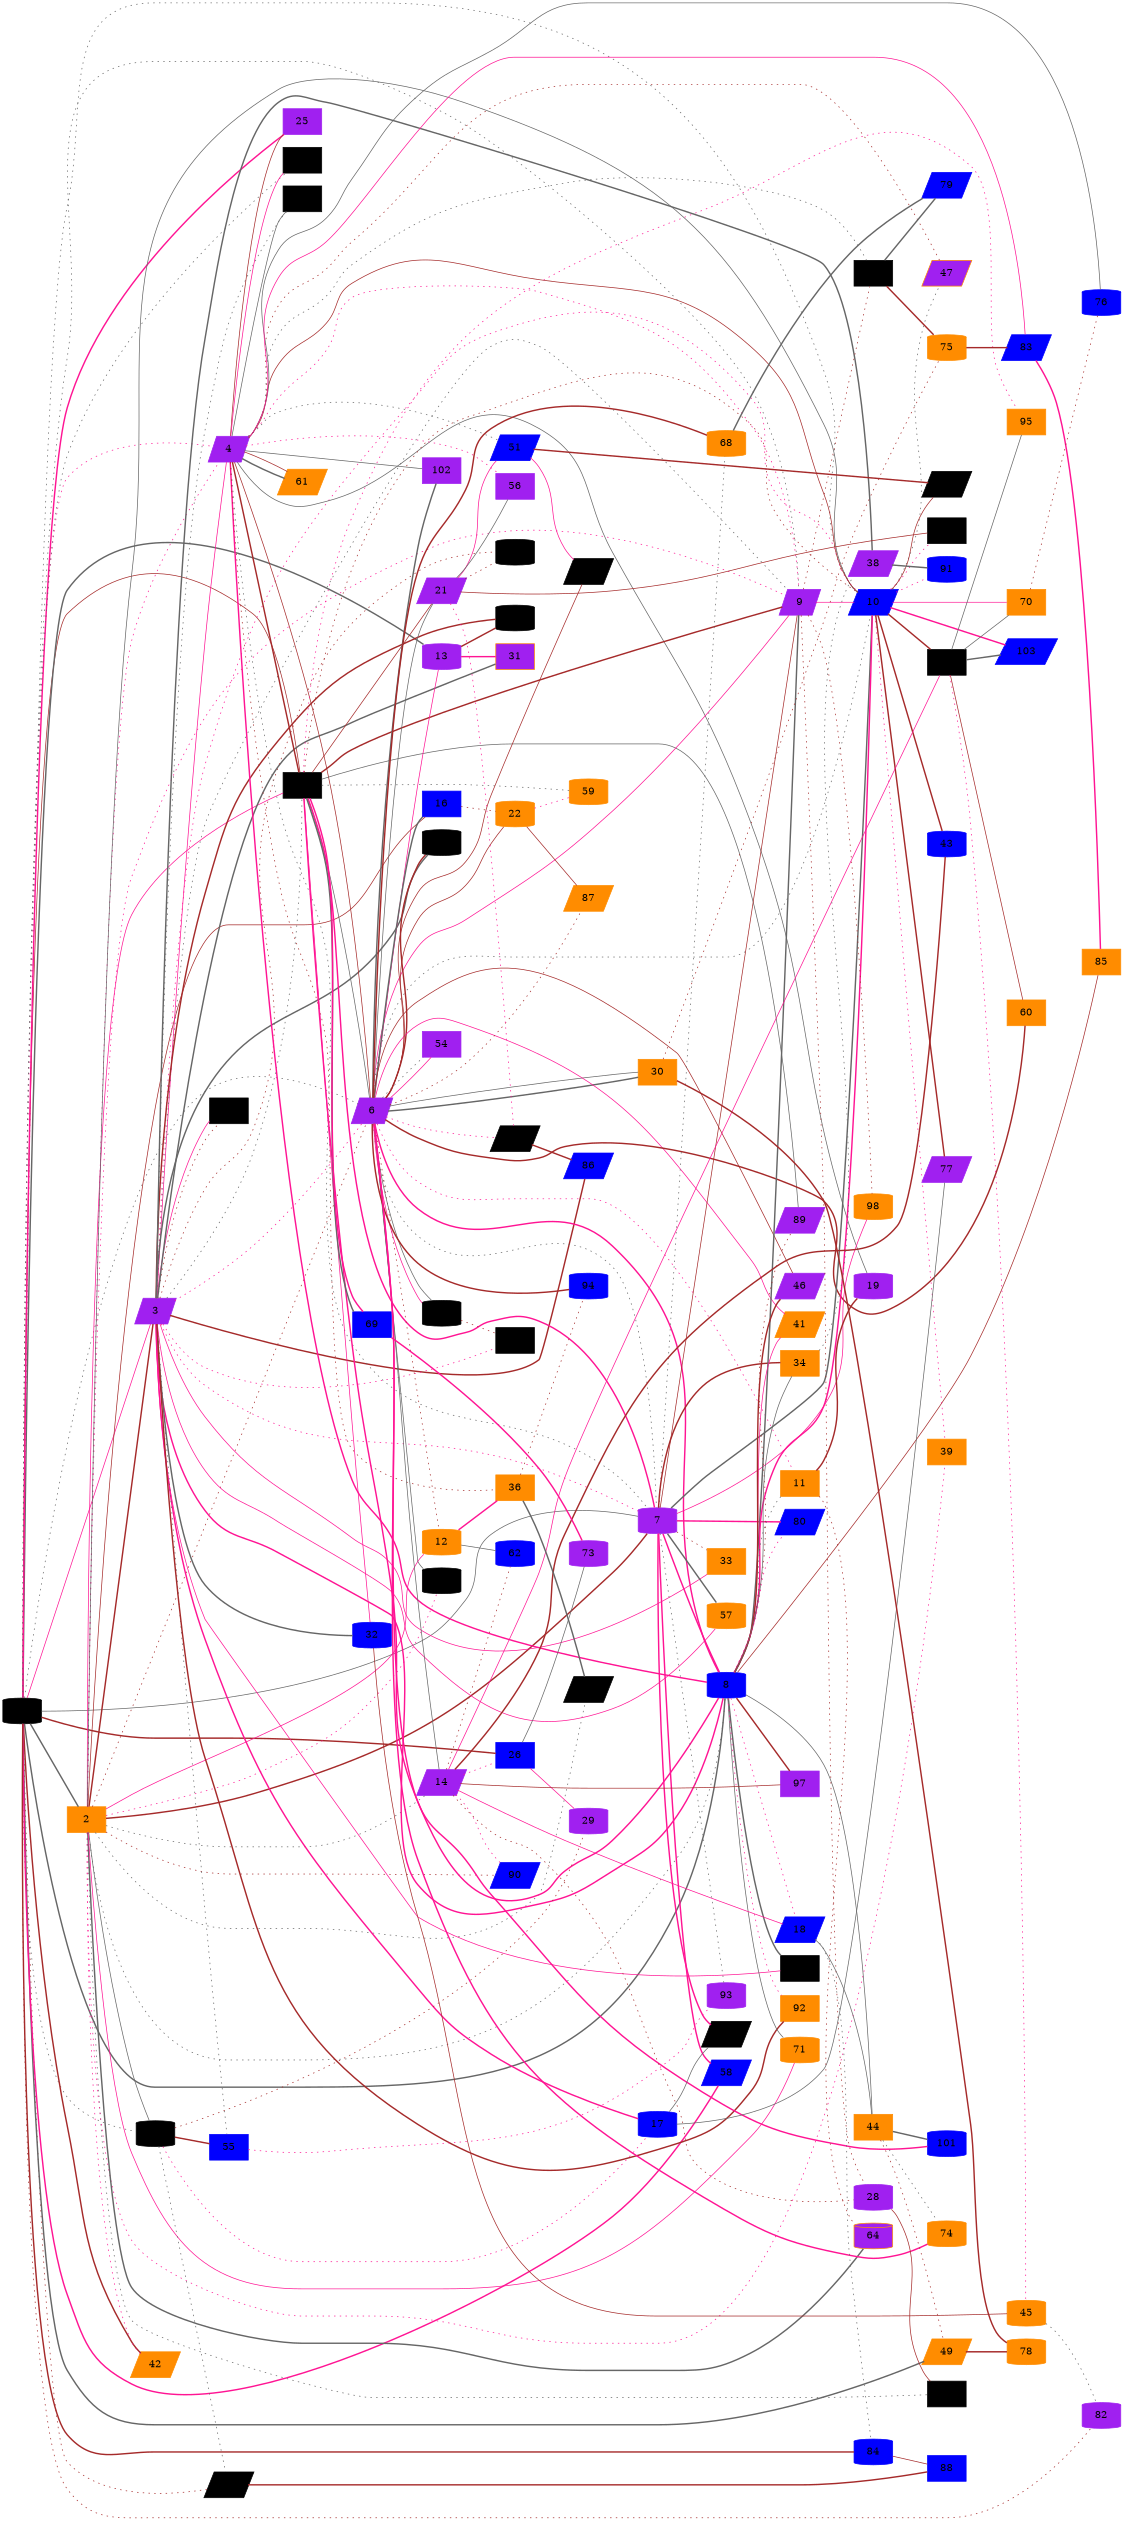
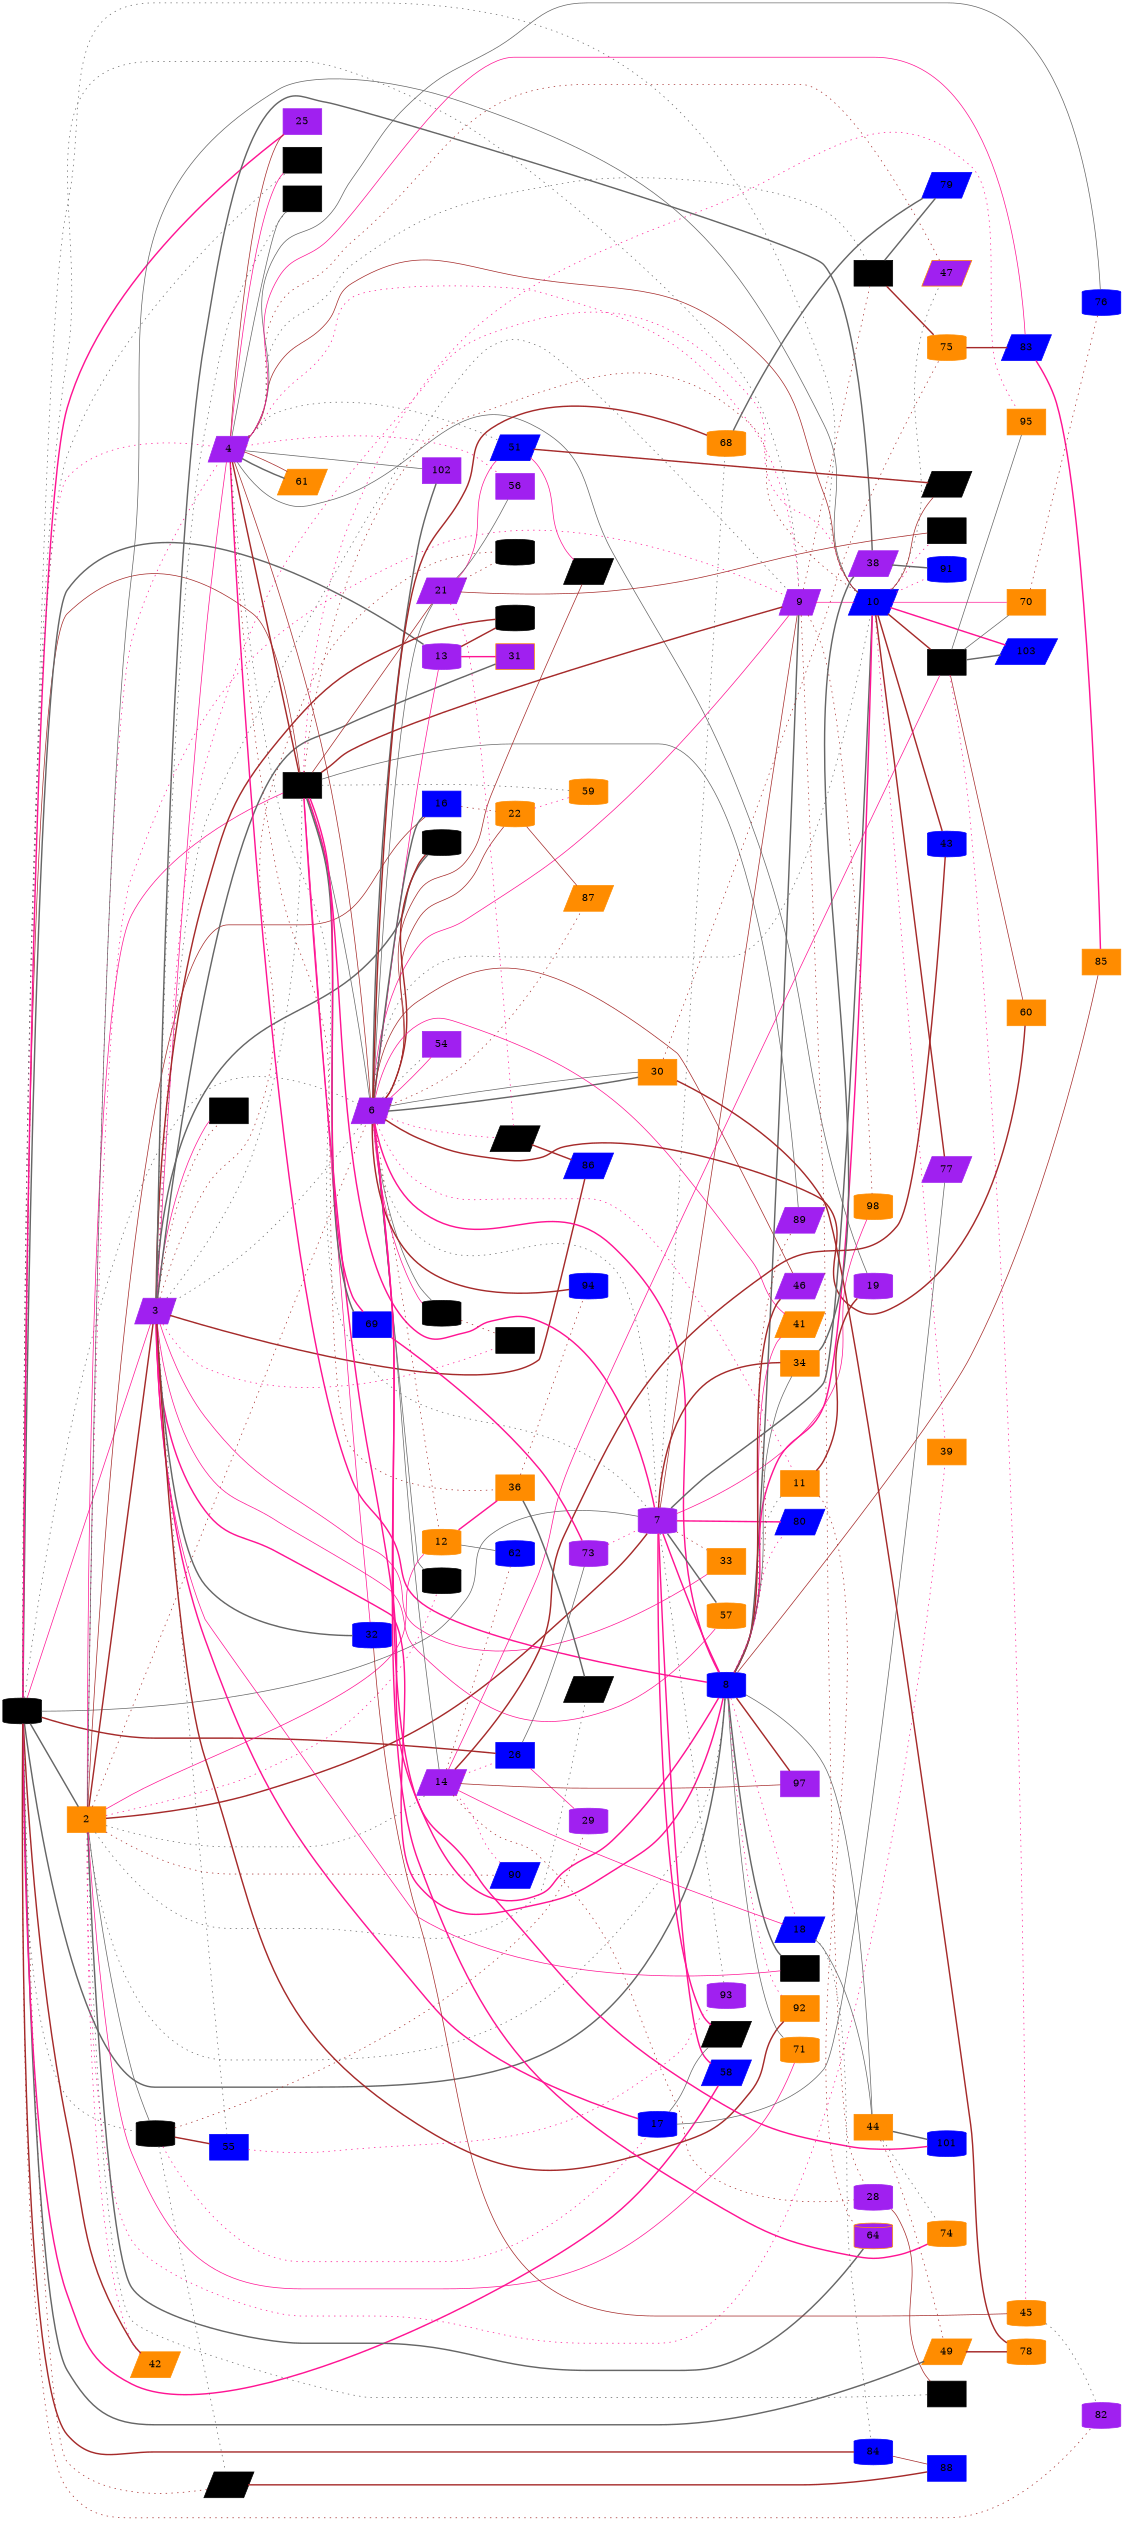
  graph {
    rankdir=LR
    node [color=darkorange shape=cylinder style=filled]
    edge [color=gray40 style=dotted]
    1 [color=black]
    2 [shape=box]
    3 [color=purple shape=parallelogram]
    4 [color=purple shape=parallelogram]
    5 [color=black shape=box]
    6 [color=purple shape=parallelogram]
    7 [color=purple]
    8 [color=blue]
    9 [color=purple shape=parallelogram]
    10 [color=blue shape=parallelogram]
    13 [color=purple]
    15 [color=black]
    25 [color=purple shape=box]
    26 [color=blue shape=box]
    40 [color=black shape=parallelogram]
    42 [shape=parallelogram]
    49 [shape=parallelogram]
    58 [color=blue shape=parallelogram]
    82 [color=purple]
    84 [color=blue]
    96 [color=black shape=box]
    12
    14 [color=purple shape=parallelogram]
    16 [color=blue shape=box]
    37 [color=black shape=box]
    39 [shape=box]
    64 [fillcolor=purple]
    67 [color=black shape=parallelogram]
    71
    81 [color=black]
    90 [color=blue shape=parallelogram]
    17 [color=blue]
    23 [color=black]
    27 [color=black shape=box]
    31 [fillcolor=purple shape=box]
    32 [color=blue]
    33 [shape=box]
    38 [color=purple shape=parallelogram]
    48 [color=black shape=box]
    50 [color=black]
    55 [color=blue shape=box]
    57
    65 [color=black shape=box]
    86 [color=blue shape=parallelogram]
    92 [shape=box]
    99 [color=black shape=box]
    100 [color=black]
    19 [color=purple]
    36 [shape=box]
    47 [fillcolor=purple shape=parallelogram]
    51 [color=blue shape=parallelogram]
    56 [color=purple shape=box]
    61 [shape=parallelogram]
    66 [color=black shape=box]
    76 [color=blue]
    83 [color=blue shape=parallelogram]
    102 [color=purple shape=box]
    21 [color=purple shape=parallelogram]
    59
    69 [color=blue shape=box]
    89 [color=purple shape=parallelogram]
    95 [shape=box]
    11 [shape=box]
    22
    30 [shape=box]
    41 [shape=parallelogram]
    46 [color=purple shape=parallelogram]
    53 [color=black shape=parallelogram]
    54 [color=purple shape=box]
    60 [shape=box]
    63 [color=black]
    68
    72 [color=black shape=parallelogram]
    74
    87 [shape=parallelogram]
    94 [color=blue]
    101 [color=blue]
    24 [color=black shape=parallelogram]
    34 [shape=box]
    80 [color=blue shape=parallelogram]
    93 [color=purple]
    98
    18 [color=blue shape=parallelogram]
    44 [shape=box]
    85 [shape=box]
    97 [color=purple shape=box]
    28 [color=purple]
    20 [color=black shape=box]
    35 [color=black shape=box]
    43 [color=blue]
    52 [color=black shape=parallelogram]
    70 [shape=box]
    77 [color=purple shape=parallelogram]
    91 [color=blue]
    103 [color=blue shape=parallelogram]
    29 [color=purple]
    73 [color=purple]
    88 [color=blue shape=box]
    78
    62 [color=blue]
    45
    75
    79 [color=blue shape=parallelogram]
    1 -- 2 [style=bold]
    1 -- 3 [color=deeppink style=solid]
    1 -- 4 [color=deeppink]
    1 -- 5 [color=brown style=solid]
    1 -- 6
    1 -- 7 [style=solid]
    1 -- 8 [style=bold]
    1 -- 9
    1 -- 10
    1 -- 13 [style=bold]
    1 -- 15
    1 -- 25 [color=deeppink style=bold]
    1 -- 26 [color=brown style=bold]
    1 -- 40 [color=brown]
    1 -- 42 [color=brown style=bold]
    1 -- 49 [style=bold]
    1 -- 58 [color=deeppink style=bold]
    1 -- 82 [color=brown]
    1 -- 84 [color=brown style=bold]
    1 -- 96
    2 -- 3 [color=brown style=bold]
    2 -- 4 [color=deeppink]
    2 -- 5 [color=deeppink style=solid]
    2 -- 6 [color=brown]
    2 -- 7 [color=brown style=bold]
    2 -- 8
    2 -- 9 [color=deeppink]
    2 -- 10 [style=solid]
    2 -- 15 [style=solid]
    2 -- 42 [color=deeppink]
    2 -- 12 [color=deeppink style=solid]
    2 -- 14
    2 -- 16 [color=brown style=solid]
    2 -- 37
    2 -- 39 [color=deeppink]
    2 -- 64 [style=bold]
    2 -- 67
    2 -- 71 [color=deeppink style=solid]
    2 -- 81 [color=deeppink]
    2 -- 90 [color=brown]
    3 -- 4 [color=deeppink style=solid]
    3 -- 5
-   3 -- 6 [color=deeppink]
-   3 -- 7 [color=deeppink]
+   3 -- 6
+   73 -- 7 [color=deeppink]
    3 -- 8 [color=deeppink style=bold]
    3 -- 9
    3 -- 10 [color=deeppink]
    3 -- 17 [color=deeppink style=bold]
    3 -- 23 [color=brown style=bold]
    3 -- 27 [color=brown]
    3 -- 27 [color=deeppink style=solid]
    3 -- 31 [style=bold]
    3 -- 32 [style=bold]
    3 -- 33 [color=deeppink style=solid]
    3 -- 38 [style=bold]
    3 -- 48 [color=deeppink style=solid]
    3 -- 50 [color=brown]
    3 -- 55
    3 -- 57 [color=deeppink style=solid]
    3 -- 65
    3 -- 86 [color=brown style=bold]
    3 -- 92 [color=brown style=bold]
    3 -- 99 [color=deeppink]
    3 -- 100 [style=bold]
    4 -- 5 [color=brown style=bold]
    4 -- 6 [color=brown style=solid]
    4 -- 7
    4 -- 8 [color=deeppink style=bold]
    4 -- 9 [color=deeppink]
    4 -- 10 [color=brown style=solid]
    4 -- 25 [color=brown style=solid]
    4 -- 96 [color=deeppink style=solid]
    4 -- 65 [style=solid]
    4 -- 19 [style=solid]
    4 -- 36 [color=brown]
    4 -- 47 [color=brown]
    4 -- 51
    4 -- 56 [color=deeppink]
    4 -- 61 [style=bold]
    4 -- 61 [color=brown style=solid]
    4 -- 66
    4 -- 76 [style=solid]
    4 -- 83 [color=deeppink style=solid]
    4 -- 102 [style=solid]
    5 -- 6 [style=solid]
    5 -- 7 [color=deeppink style=bold]
    5 -- 8 [color=deeppink style=bold]
    5 -- 9 [color=brown style=bold]
    5 -- 10 [color=brown]
    5 -- 32 [color=deeppink style=solid]
    5 -- 21 [color=brown style=solid]
    5 -- 59
    5 -- 69 [style=bold]
    5 -- 69 [color=deeppink style=bold]
    5 -- 89 [style=solid]
    5 -- 95 [color=deeppink]
    6 -- 7
    6 -- 8 [color=deeppink style=bold]
    6 -- 9 [color=deeppink style=solid]
    6 -- 10
    6 -- 13 [color=deeppink style=solid]
    6 -- 12 [color=brown]
    6 -- 14 [style=solid]
    6 -- 16 [style=bold]
    6 -- 81 [style=solid]
    6 -- 100 [color=brown style=bold]
    6 -- 102 [style=bold]
    6 -- 21 [style=solid]
    6 -- 11 [color=deeppink]
    6 -- 22 [color=brown style=solid]
    6 -- 30 [style=bold]
    6 -- 30 [style=solid]
    6 -- 41 [color=deeppink style=solid]
    6 -- 46 [color=brown style=solid]
    6 -- 53 [color=deeppink]
    6 -- 54 [color=deeppink style=solid]
    6 -- 54
    6 -- 60 [color=brown style=bold]
    6 -- 63 [color=deeppink style=solid]
    6 -- 63 [style=solid]
    6 -- 68 [color=brown style=bold]
    6 -- 72 [color=brown style=solid]
    6 -- 74 [color=deeppink style=bold]
    6 -- 87 [color=brown]
    6 -- 94 [color=brown style=bold]
    6 -- 101 [color=deeppink style=bold]
    7 -- 8 [color=deeppink style=bold]
    7 -- 9 [color=brown style=solid]
    7 -- 10 [style=bold]
    7 -- 58 [color=deeppink style=bold]
    7 -- 33 [color=brown]
    7 -- 57 [style=bold]
    7 -- 68
    7 -- 24 [color=deeppink style=bold]
    7 -- 34 [color=brown style=bold]
    7 -- 80 [color=deeppink style=bold]
    7 -- 93
    7 -- 98 [color=deeppink style=solid]
    8 -- 9 [style=bold]
    8 -- 10 [color=deeppink style=bold]
    8 -- 71 [style=solid]
    8 -- 48 [style=bold]
    8 -- 92 [color=deeppink]
    8 -- 89 [color=brown]
    8 -- 11
    8 -- 41 [color=deeppink style=solid]
    8 -- 46 [color=brown style=bold]
    8 -- 34 [style=solid]
    8 -- 80 [color=deeppink]
    8 -- 18 [color=deeppink]
    8 -- 44 [style=solid]
    8 -- 85 [color=brown style=solid]
    8 -- 97 [color=brown style=bold]
    9 -- 10 [color=deeppink style=solid]
    9 -- 66 [color=brown]
    9 -- 98 [color=brown]
    9 -- 28 [color=brown]
    10 -- 39 [color=deeppink]
    10 -- 47
    10 -- 20 [color=brown style=bold]
    10 -- 35 [color=deeppink]
    10 -- 43 [color=brown style=bold]
    10 -- 52 [color=brown style=solid]
    10 -- 70 [color=deeppink style=solid]
    10 -- 77 [color=brown style=bold]
    10 -- 91 [color=deeppink]
    10 -- 103 [color=deeppink style=bold]
    13 -- 23 [color=brown style=bold]
    13 -- 31 [color=deeppink style=bold]
    15 -- 40
    15 -- 17 [color=deeppink]
    15 -- 55 [color=brown style=bold]
    15 -- 29 [color=brown]
    26 -- 29 [color=deeppink style=solid]
    26 -- 73 [style=solid]
    40 -- 88 [color=brown style=bold]
    49 -- 78 [color=brown style=bold]
    84 -- 88 [color=brown style=solid]
    12 -- 36 [color=deeppink style=bold]
    12 -- 62 [style=solid]
    14 -- 26 [color=deeppink]
    14 -- 90 [color=deeppink]
    14 -- 18 [color=deeppink style=solid]
    14 -- 97 [color=brown style=solid]
    14 -- 28 [color=brown]
    14 -- 20 [color=deeppink style=solid]
    14 -- 43 [color=brown style=bold]
    14 -- 62 [color=brown]
    16 -- 22 [color=brown]
    17 -- 24 [style=solid]
    17 -- 77 [style=solid]
    32 -- 45 [color=brown style=solid]
    38 -- 91 [style=bold]
    55 -- 93 [color=deeppink]
    36 -- 67 [style=bold]
    36 -- 94 [color=brown]
    51 -- 72 [color=deeppink style=solid]
    51 -- 52 [color=brown style=bold]
    66 -- 75 [color=brown style=bold]
    66 -- 79 [style=bold]
    83 -- 85 [color=deeppink style=bold]
    21 -- 50 [color=brown]
    21 -- 51 [color=deeppink style=solid]
    21 -- 56 [style=solid]
    21 -- 53 [color=deeppink]
    21 -- 35 [color=brown style=solid]
    69 -- 73 [color=deeppink style=bold]
    11 -- 64 [color=brown]
    11 -- 19 [color=brown style=bold]
    22 -- 59 [color=deeppink]
    22 -- 87 [color=brown style=solid]
    30 -- 78 [color=brown style=bold]
    30 -- 75 [color=brown]
    53 -- 86 [color=brown style=bold]
    63 -- 99 [color=brown]
    68 -- 79 [style=bold]
-   34 -- 38
+   34 -- 38 [style=bold]
    18 -- 84
    18 -- 44 [style=solid]
    44 -- 49 [color=brown]
    44 -- 74
    44 -- 101 [style=bold]
    28 -- 37 [color=brown style=solid]
    20 -- 95 [style=solid]
    20 -- 60 [color=brown style=solid]
    20 -- 70 [style=solid]
    20 -- 103 [style=bold]
    20 -- 45 [color=deeppink]
    70 -- 76 [color=brown]
    45 -- 82
    75 -- 83 [color=brown style=bold]
  }
